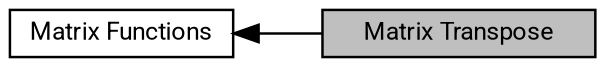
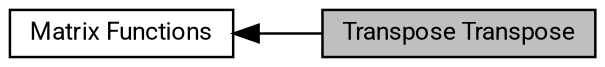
  digraph {
    rankdir=LR
    fontname=Roboto
    node [color=black fontname=Roboto fontsize=10 shape=box style=filled]
    n1 [fillcolor=white height=0.2 label="Matrix Functions" width=0.4]
-   n2 [fillcolor=grey75 fontcolor=black height=0.2 label="Matrix Transpose" width=0.4]
+   n2 [fillcolor=grey75 fontcolor=black height=0.2 label="Transpose Transpose" width=0.4]
    n1 -> n2 [dir=back fontname=Roboto fontsize=10 labelfontname=Helvetica labelfontsize=10 shape=plaintext style=solid]
  }
